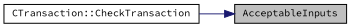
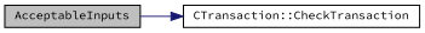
  digraph {
    rankdir=LR
    fontname="Source Code Pro"
    node [color=black fontname="Source Code Pro" fontsize=10 shape=record style=filled]
    n1 [fillcolor=grey75 fontcolor=black height=0.2 label=AcceptableInputs width=0.4]
    n2 [fillcolor=white height=0.2 label="CTransaction::CheckTransaction" width=0.4]
-   n2 -> n1 [color=midnightblue fontname="Source Code Pro" fontsize=10 labelfontname=Helvetica labelfontsize=10 style=solid]
+   n1 -> n2 [color=midnightblue fontname="Source Code Pro" fontsize=10 labelfontname=Helvetica labelfontsize=10 style=solid]
  }
